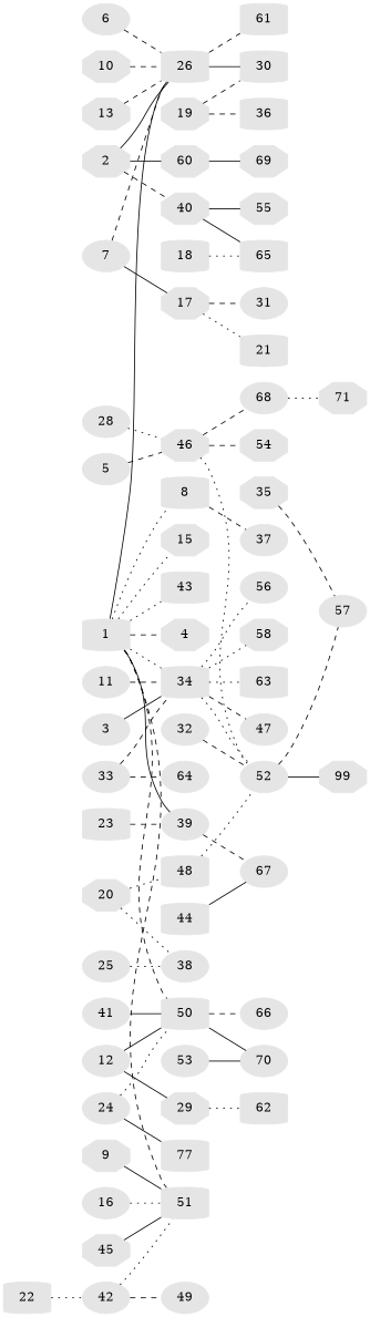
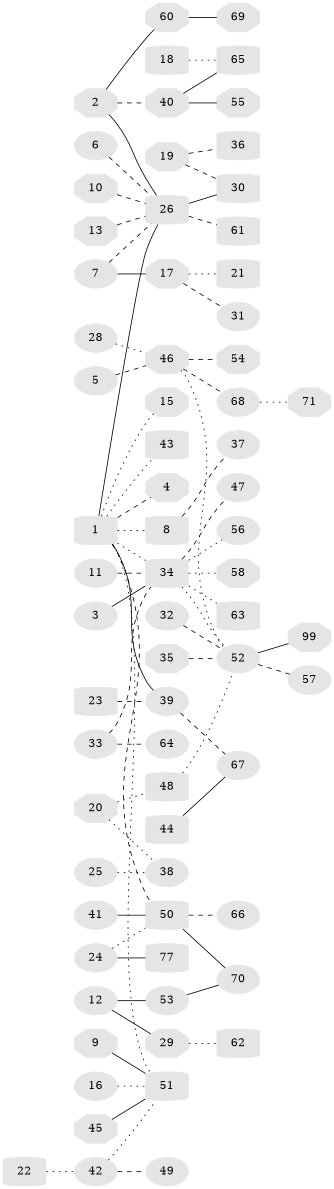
  graph {
    rankdir=LR
    node [color=gray90 shape=ellipse style=filled]
    edge [style=dashed weight=1.0]
    1 [shape=cylinder]
    4 [shape=octagon]
    8 [shape=cylinder]
    15 [shape=octagon]
    26 [shape=cylinder]
    34 [shape=cylinder]
    39
    43 [shape=cylinder]
    50 [shape=cylinder]
    51 [shape=cylinder]
    37
    30 [shape=cylinder]
    61 [shape=cylinder]
    52
    47
    56
    58 [shape=octagon]
    63 [shape=cylinder]
    67
    66
    70
    2 [shape=octagon]
    40 [shape=octagon]
    60 [shape=octagon]
    65 [shape=cylinder]
    55 [shape=octagon]
    69 [shape=octagon]
    3
    46 [shape=octagon]
    5
    54 [shape=octagon]
    68
    6
    7
    17 [shape=octagon]
    21 [shape=cylinder]
    31
    9 [shape=octagon]
    10 [shape=octagon]
    11
    12
    29 [shape=octagon]
    62 [shape=cylinder]
    13 [shape=octagon]
    16
    18 [shape=cylinder]
    19 [shape=octagon]
    36 [shape=cylinder]
    20 [shape=octagon]
    38
    48 [shape=cylinder]
    22 [shape=cylinder]
    42
    49
    23 [shape=cylinder]
    24
    n57 [label=77 shape=cylinder]
    25
    28
    32
    57
    n62 [label=99 shape=octagon]
    33
    64
    35 [shape=octagon]
    41
    44 [shape=cylinder]
    45 [shape=octagon]
    71 [shape=octagon]
    53
    1 -- 4
    1 -- 8 [style=dotted]
    1 -- 15 [style=dotted]
    1 -- 26 [style=solid]
    1 -- 34 [style=dotted]
    1 -- 39 [style=solid]
    1 -- 43 [style=dotted]
    1 -- 50
-   1 -- 51
+   1 -- 51 [style=dotted]
    8 -- 37
    26 -- 30 [style=solid]
    26 -- 61
    34 -- 52 [style=dotted]
    34 -- 47
    34 -- 56 [style=dotted]
    34 -- 58 [style=dotted]
    34 -- 63 [style=dotted]
    39 -- 67
    50 -- 66
    50 -- 70 [style=solid]
    52 -- 57
    52 -- n62 [style=solid]
    2 -- 26 [style=solid]
    2 -- 40
    2 -- 60 [style=solid]
    40 -- 65 [style=solid]
    40 -- 55 [style=solid]
    60 -- 69 [style=solid]
    3 -- 34 [style=solid]
    46 -- 52 [style=dotted]
    46 -- 54
    46 -- 68
    5 -- 46
    68 -- 71 [style=dotted]
    6 -- 26
    7 -- 26
    7 -- 17 [style=solid]
    17 -- 21 [style=dotted]
    17 -- 31
    9 -- 51 [style=solid]
    10 -- 26
    11 -- 34
-   12 -- 50 [style=solid]
+   12 -- 53 [style=solid]
    12 -- 29 [style=solid]
    29 -- 62 [style=dotted]
    13 -- 26
    16 -- 51 [style=dotted]
    18 -- 65 [style=dotted]
    19 -- 30
    19 -- 36
    20 -- 38 [style=dotted]
    20 -- 48 [style=dotted]
    48 -- 52 [style=dotted]
    22 -- 42 [style=dotted]
    42 -- 51 [style=dotted]
    42 -- 49
    23 -- 39
    24 -- 50 [style=dotted]
    24 -- n57 [style=solid]
    25 -- 38 [style=dotted]
    28 -- 46 [style=dotted]
    32 -- 52
    33 -- 34
    33 -- 64
-   35 -- 57
+   35 -- 52
    41 -- 50 [style=solid]
    44 -- 67 [style=solid]
    45 -- 51 [style=solid]
    53 -- 70 [style=solid]
  }
